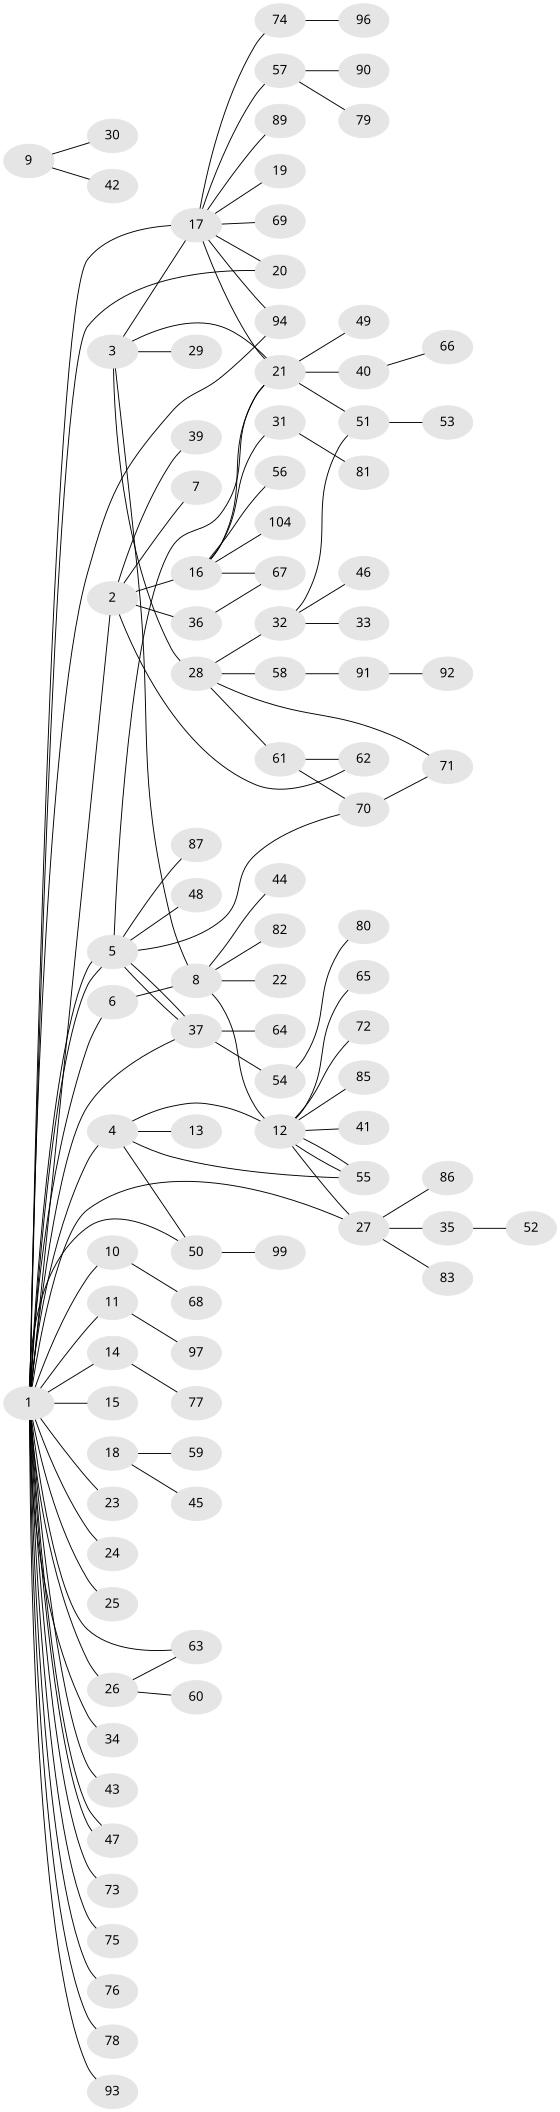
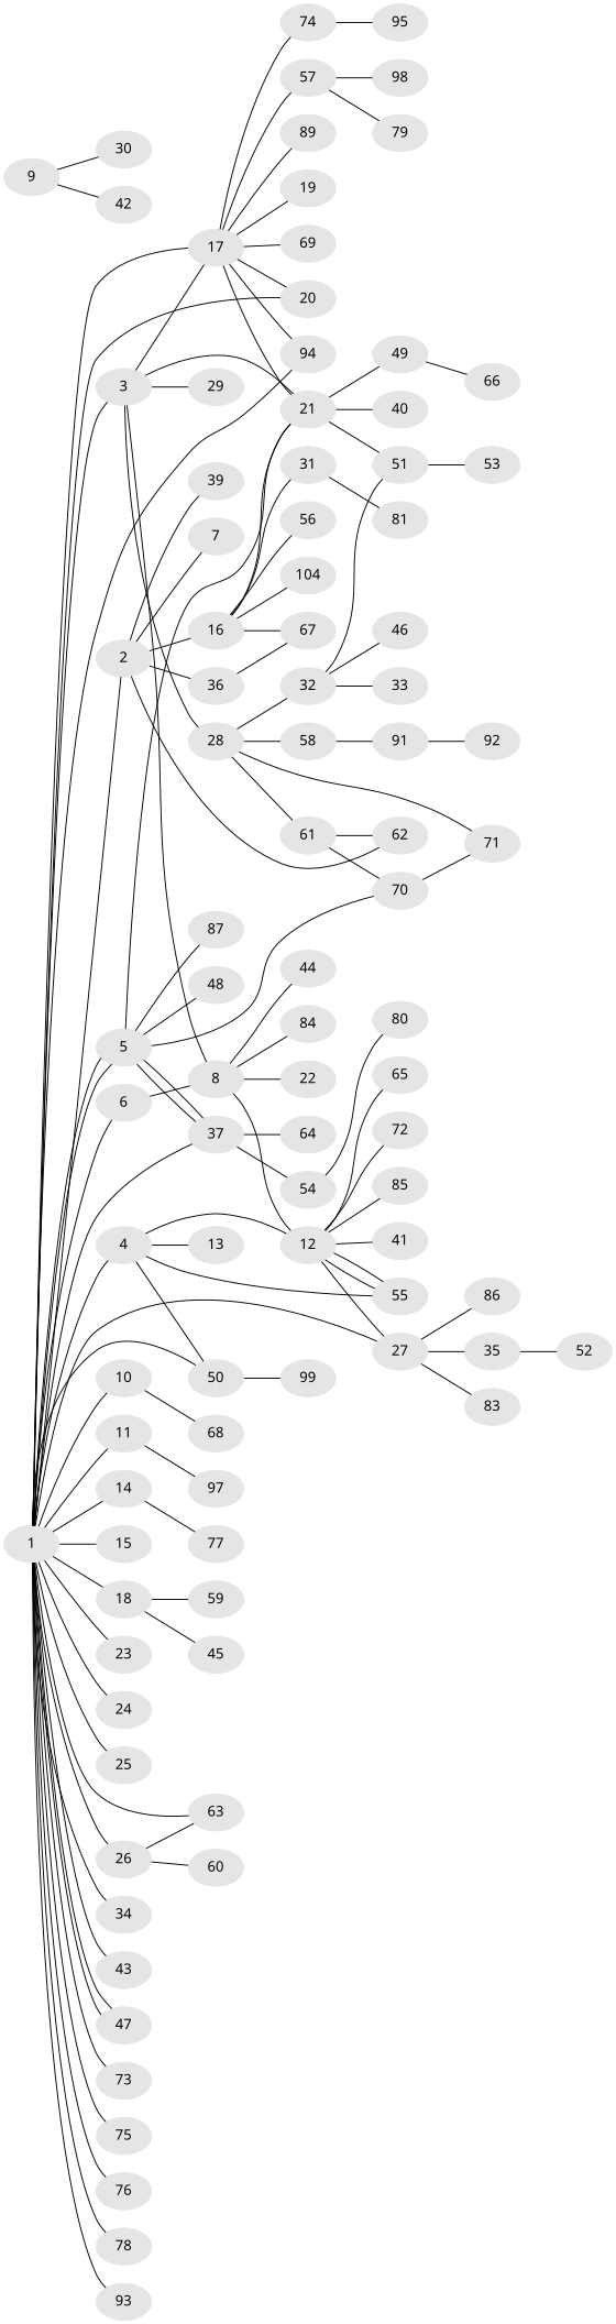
  graph {
    fontname="Noto Sans"
    rankdir=LR
    node [color=gray90 fontname="Noto Sans" style=filled]
    edge [fontname="Noto Sans"]
    1
    2
    3
    4
    5
    6
    10
    11
    14
    15
    17
    18
    20
    23
    24
    25
    26
    27
    34
    37
    43
    47
    50
    63
    73
    75
    76
    78
    93
    94
    7
    16
    36
    39
    62
    8
    21
    28
    29
    12
    13
    55
    48
    70
    87
    22
    44
-   84 [label=82]
+   84
    9
    30
    42
    68
    97
    77
    19
    57
    69
    74
    89
    45
    59
    60
    35
    83
    86
    54
    64
    99
    31
    56
    67
    n72 [label=104]
    40
    49
    51
    32
    58
    61
    71
    41
    65
    72
    85
    81
    79
-   90
-   96
+   90 [label=98]
+   96 [label=95]
    66
    53
    52
    33
    46
    91
    80
    92
    1 -- 2
+   1 -- 3
    1 -- 4
    1 -- 5
    1 -- 5
    1 -- 6
    1 -- 10
    1 -- 11
    1 -- 14
    1 -- 15
    1 -- 17
+   1 -- 18
    1 -- 20
    1 -- 23
    1 -- 24
    1 -- 25
    1 -- 26
    1 -- 27
    1 -- 34
    1 -- 37
    1 -- 43
    1 -- 47
    1 -- 47
    1 -- 50
    1 -- 63
    1 -- 73
    1 -- 75
    1 -- 76
    1 -- 78
    1 -- 93
    1 -- 94
    2 -- 7
    2 -- 16
    2 -- 36
    2 -- 39
    2 -- 62
    3 -- 17
    3 -- 8
    3 -- 21
    3 -- 28
    3 -- 29
    4 -- 50
    4 -- 12
    4 -- 13
    4 -- 55
    5 -- 37
    5 -- 37
    5 -- 21
    5 -- 48
    5 -- 70
    5 -- 87
    6 -- 8
    10 -- 68
    11 -- 97
    14 -- 77
    17 -- 20
    17 -- 94
    17 -- 21
    17 -- 19
    17 -- 57
    17 -- 69
    17 -- 74
    17 -- 89
    18 -- 45
    18 -- 59
    26 -- 63
    26 -- 60
    27 -- 35
    27 -- 83
    27 -- 86
    37 -- 54
    37 -- 64
    50 -- 99
    16 -- 21
    16 -- 31
    16 -- 56
    16 -- 67
    16 -- n72
    36 -- 67
    8 -- 12
    8 -- 22
    8 -- 44
    8 -- 84
    21 -- 40
    21 -- 49
    21 -- 51
    28 -- 32
    28 -- 58
    28 -- 61
    28 -- 71
    12 -- 27
    12 -- 55
    12 -- 55
    12 -- 41
    12 -- 65
    12 -- 72
    12 -- 85
    70 -- 71
    9 -- 30
    9 -- 42
    57 -- 79
    57 -- 90
    74 -- 96
    35 -- 52
    54 -- 80
    31 -- 81
-   40 -- 66
+   49 -- 66
    51 -- 53
    32 -- 51
    32 -- 33
    32 -- 46
    58 -- 91
    61 -- 62
    61 -- 70
    91 -- 92
  }
